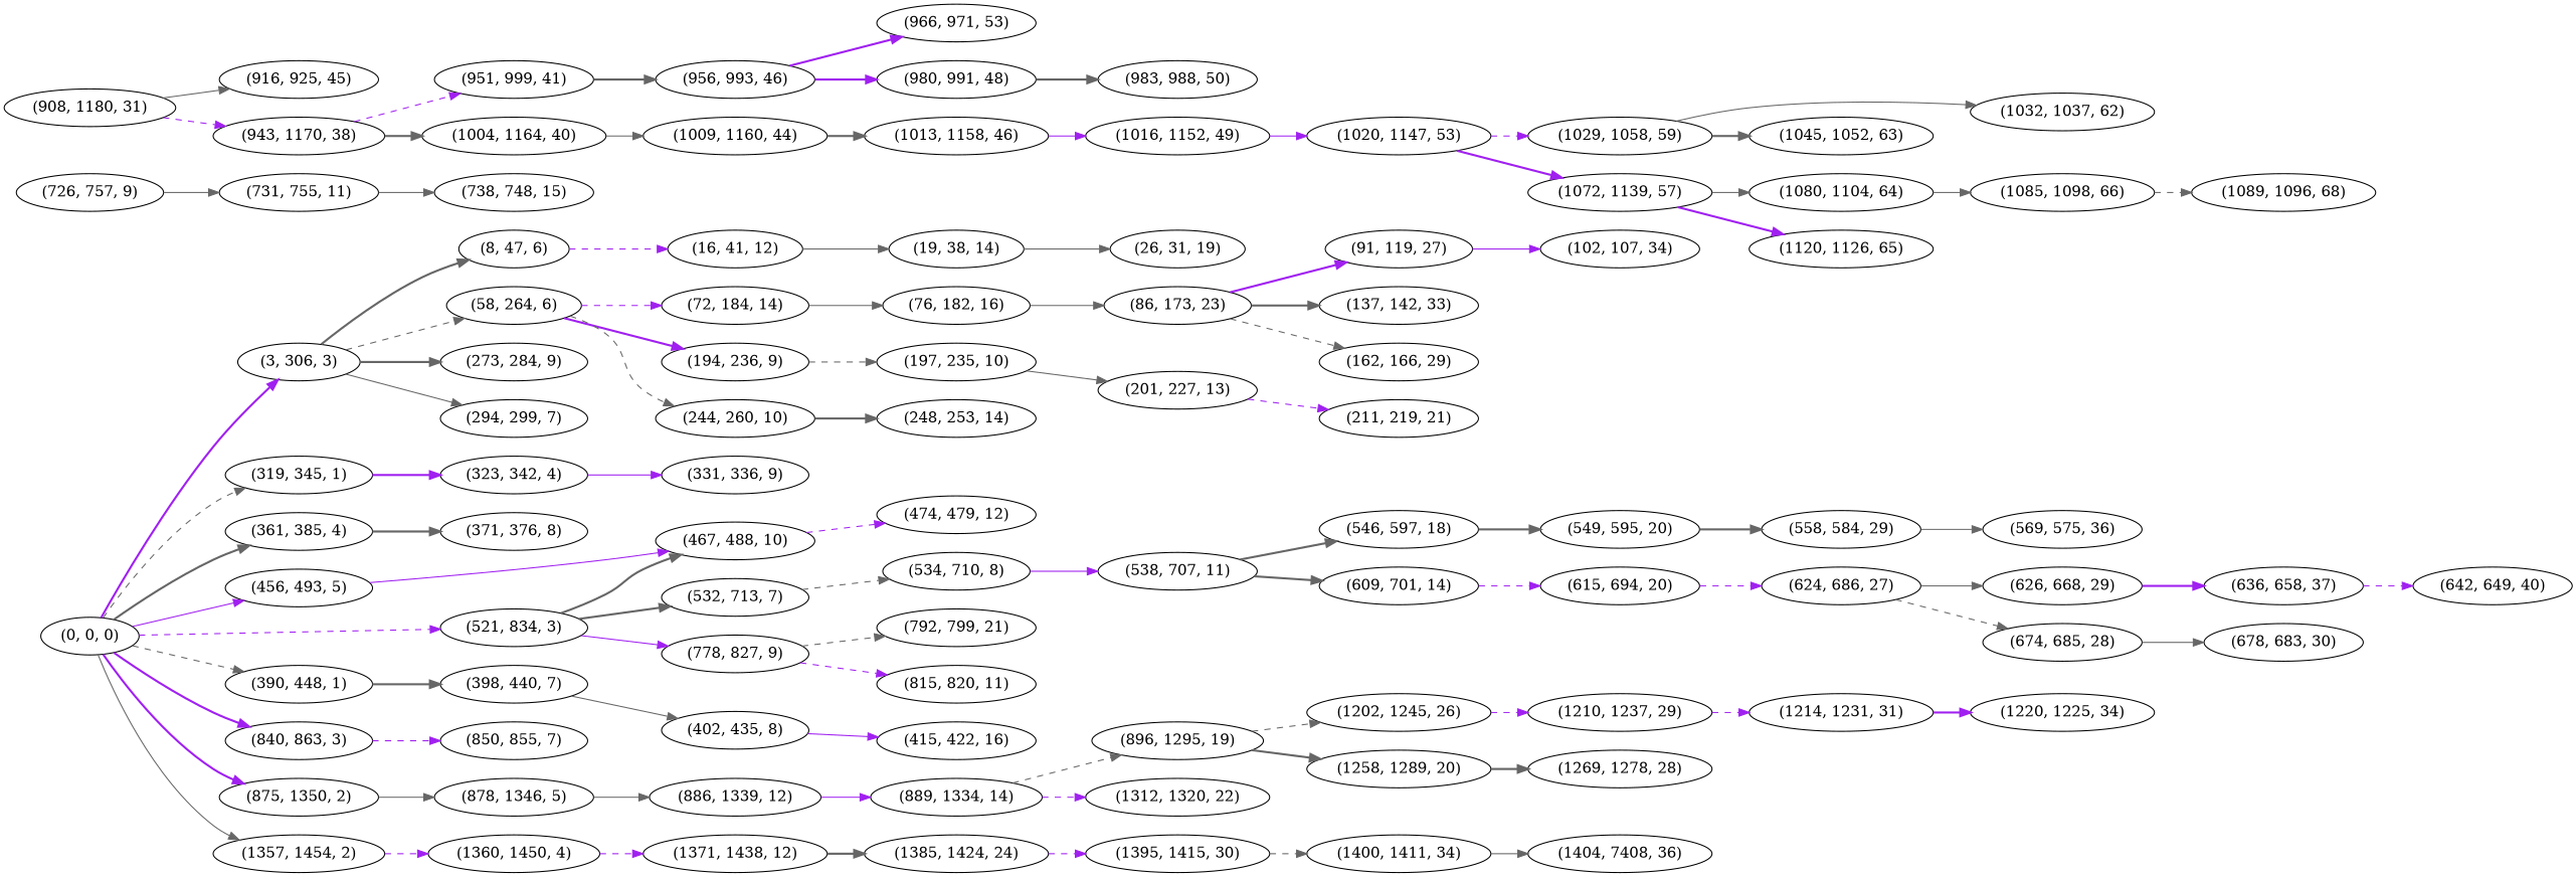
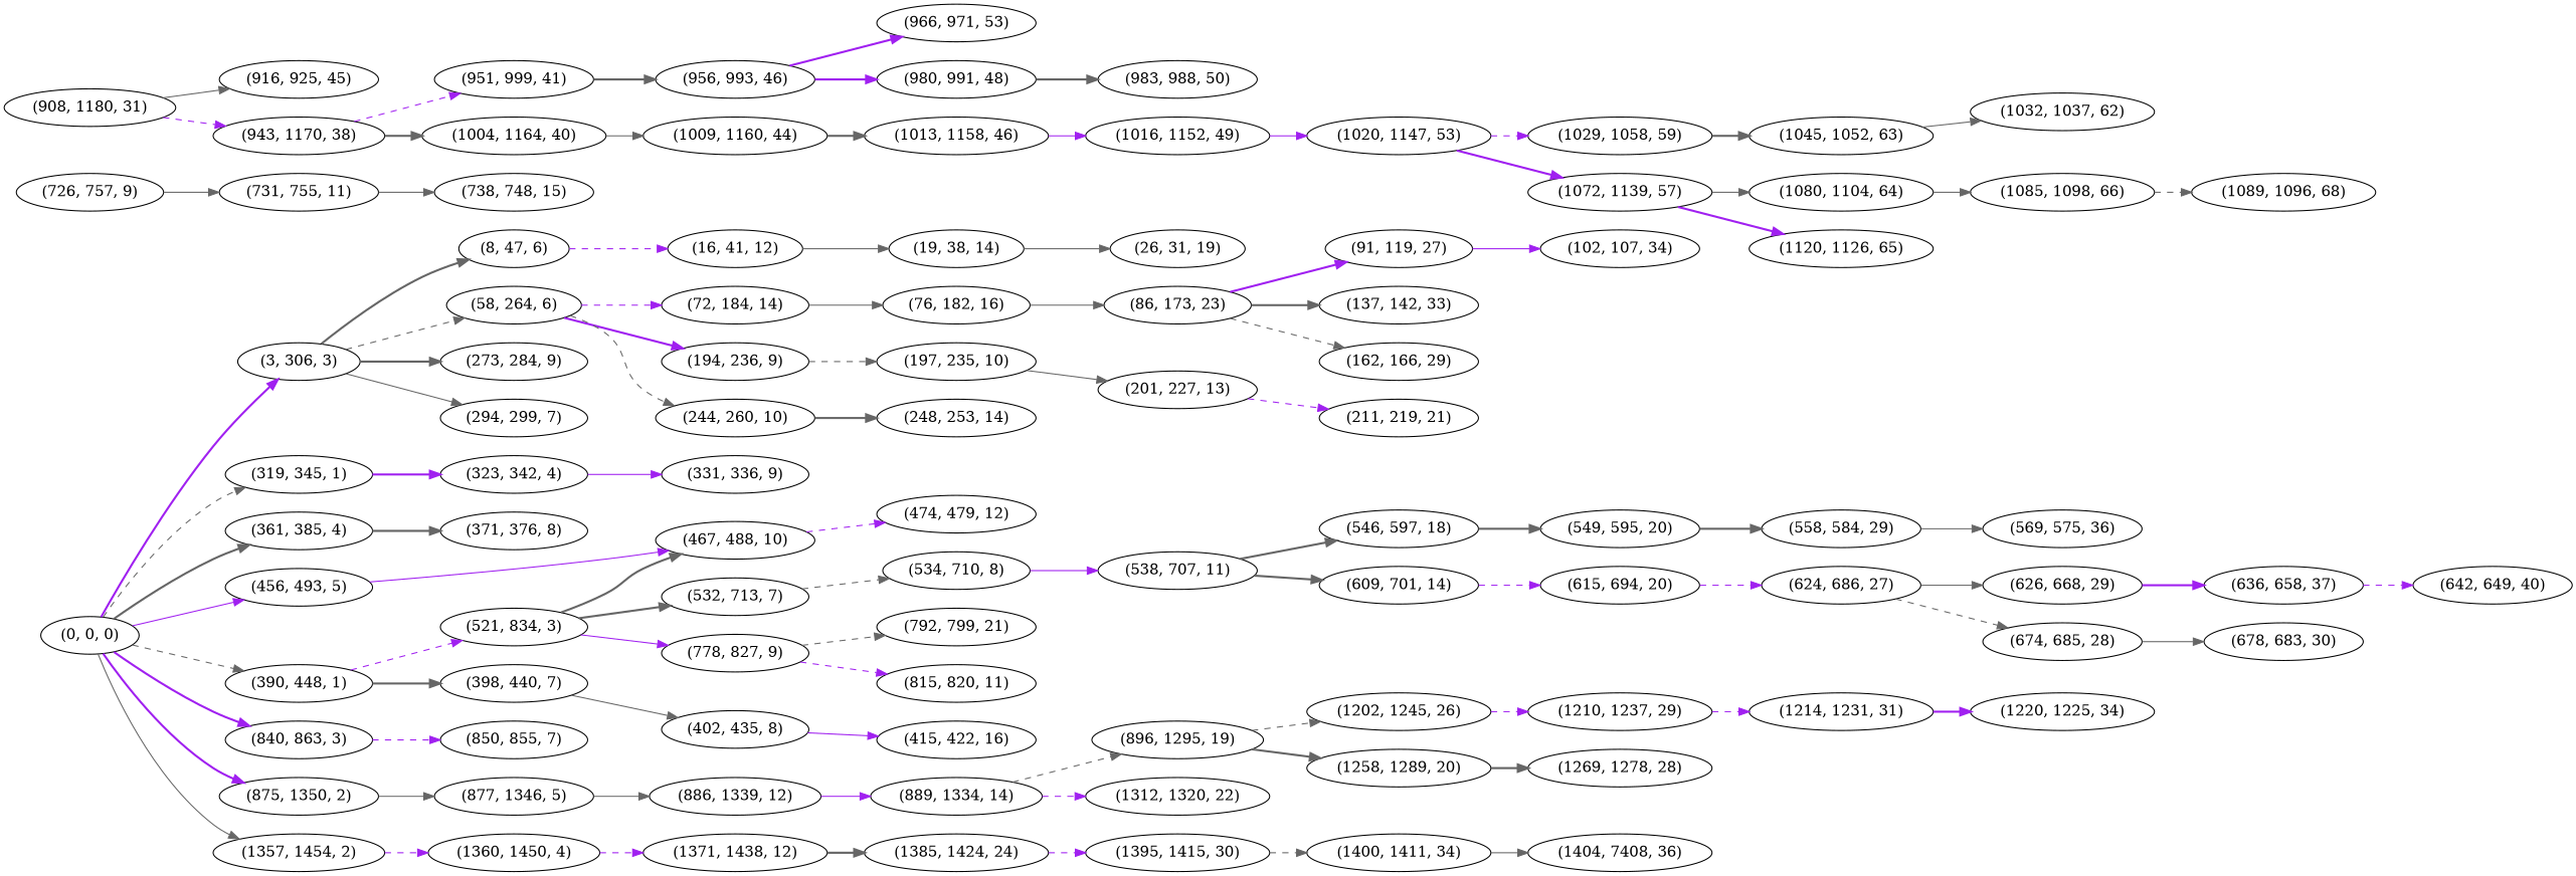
  digraph {
    rankdir=LR
    edge [color=gray40 style=bold]
    "(0, 0, 0)"
    "(3, 306, 3)"
    "(319, 345, 1)"
    "(361, 385, 4)"
    "(390, 448, 1)"
    "(456, 493, 5)"
    "(521, 834, 3)"
    "(840, 863, 3)"
    "(875, 1350, 2)"
    "(1357, 1454, 2)"
    "(8, 47, 6)"
    "(58, 264, 6)"
    "(273, 284, 9)"
    "(294, 299, 7)"
    "(323, 342, 4)"
    "(371, 376, 8)"
    "(398, 440, 7)"
    "(467, 488, 10)"
    "(532, 713, 7)"
    "(778, 827, 9)"
    "(850, 855, 7)"
-   "(878, 1346, 5)"
+   "(878, 1346, 5)" [label="(877, 1346, 5)"]
    "(1360, 1450, 4)"
    "(16, 41, 12)"
    "(72, 184, 14)"
    "(194, 236, 9)"
    "(244, 260, 10)"
    "(19, 38, 14)"
    "(26, 31, 19)"
    "(76, 182, 16)"
    "(197, 235, 10)"
    "(248, 253, 14)"
    "(86, 173, 23)"
    "(91, 119, 27)"
    "(137, 142, 33)"
    "(162, 166, 29)"
    "(102, 107, 34)"
    "(201, 227, 13)"
    "(211, 219, 21)"
    "(331, 336, 9)"
    "(402, 435, 8)"
    "(415, 422, 16)"
    "(474, 479, 12)"
    "(534, 710, 8)"
    "(726, 757, 9)"
    "(731, 755, 11)"
    "(792, 799, 21)"
    "(815, 820, 11)"
    "(538, 707, 11)"
    "(546, 597, 18)"
    "(609, 701, 14)"
    "(549, 595, 20)"
    "(615, 694, 20)"
    "(558, 584, 29)"
    "(569, 575, 36)"
    "(624, 686, 27)"
    "(626, 668, 29)"
    "(674, 685, 28)"
    "(636, 658, 37)"
    "(678, 683, 30)"
    "(642, 649, 40)"
    "(738, 748, 15)"
    "(886, 1339, 12)"
    "(889, 1334, 14)"
    "(896, 1295, 19)"
    "(1312, 1320, 22)"
    "(1202, 1245, 26)"
    "(1258, 1289, 20)"
    "(1210, 1237, 29)"
    "(1269, 1278, 28)"
    n71 [label="(916, 925, 45)"]
    "(908, 1180, 31)"
    "(943, 1170, 38)"
    "(951, 999, 41)"
    "(1004, 1164, 40)"
    "(956, 993, 46)"
    "(1009, 1160, 44)"
    "(966, 971, 53)"
    "(980, 991, 48)"
    "(983, 988, 50)"
    "(1013, 1158, 46)"
    "(1016, 1152, 49)"
    "(1020, 1147, 53)"
    "(1029, 1058, 59)"
    "(1072, 1139, 57)"
    "(1032, 1037, 62)"
    "(1045, 1052, 63)"
    "(1080, 1104, 64)"
    "(1120, 1126, 65)"
    "(1085, 1098, 66)"
    "(1089, 1096, 68)"
    "(1214, 1231, 31)"
    "(1220, 1225, 34)"
    "(1371, 1438, 12)"
    "(1385, 1424, 24)"
    "(1395, 1415, 30)"
    "(1400, 1411, 34)"
    n98 [label="(1404, 7408, 36)"]
    "(0, 0, 0)" -> "(3, 306, 3)" [color=purple]
    "(0, 0, 0)" -> "(319, 345, 1)" [style=dashed]
    "(0, 0, 0)" -> "(361, 385, 4)"
    "(0, 0, 0)" -> "(390, 448, 1)" [style=dashed]
    "(0, 0, 0)" -> "(456, 493, 5)" [color=purple style=solid]
-   "(0, 0, 0)" -> "(521, 834, 3)" [color=purple style=dashed]
+   "(390, 448, 1)" -> "(521, 834, 3)" [color=purple style=dashed]
    "(0, 0, 0)" -> "(840, 863, 3)" [color=purple]
    "(0, 0, 0)" -> "(875, 1350, 2)" [color=purple]
    "(0, 0, 0)" -> "(1357, 1454, 2)" [style=solid]
    "(3, 306, 3)" -> "(8, 47, 6)"
    "(3, 306, 3)" -> "(58, 264, 6)" [style=dashed]
    "(3, 306, 3)" -> "(273, 284, 9)"
    "(3, 306, 3)" -> "(294, 299, 7)" [style=solid]
    "(319, 345, 1)" -> "(323, 342, 4)" [color=purple]
    "(361, 385, 4)" -> "(371, 376, 8)"
    "(390, 448, 1)" -> "(398, 440, 7)"
    "(456, 493, 5)" -> "(467, 488, 10)" [color=purple style=solid]
    "(521, 834, 3)" -> "(467, 488, 10)"
    "(521, 834, 3)" -> "(532, 713, 7)"
    "(521, 834, 3)" -> "(778, 827, 9)" [color=purple style=solid]
    "(840, 863, 3)" -> "(850, 855, 7)" [color=purple style=dashed]
    "(875, 1350, 2)" -> "(878, 1346, 5)" [style=solid]
    "(1357, 1454, 2)" -> "(1360, 1450, 4)" [color=purple style=dashed]
    "(8, 47, 6)" -> "(16, 41, 12)" [color=purple style=dashed]
    "(58, 264, 6)" -> "(72, 184, 14)" [color=purple style=dashed]
    "(58, 264, 6)" -> "(194, 236, 9)" [color=purple]
    "(58, 264, 6)" -> "(244, 260, 10)" [style=dashed]
    "(323, 342, 4)" -> "(331, 336, 9)" [color=purple style=solid]
    "(398, 440, 7)" -> "(402, 435, 8)" [style=solid]
    "(467, 488, 10)" -> "(474, 479, 12)" [color=purple style=dashed]
    "(532, 713, 7)" -> "(534, 710, 8)" [style=dashed]
    "(778, 827, 9)" -> "(792, 799, 21)" [style=dashed]
    "(778, 827, 9)" -> "(815, 820, 11)" [color=purple style=dashed]
    "(878, 1346, 5)" -> "(886, 1339, 12)" [style=solid]
    "(1360, 1450, 4)" -> "(1371, 1438, 12)" [color=purple style=dashed]
    "(16, 41, 12)" -> "(19, 38, 14)" [style=solid]
    "(72, 184, 14)" -> "(76, 182, 16)" [style=solid]
    "(194, 236, 9)" -> "(197, 235, 10)" [style=dashed]
    "(244, 260, 10)" -> "(248, 253, 14)"
    "(19, 38, 14)" -> "(26, 31, 19)" [style=solid]
    "(76, 182, 16)" -> "(86, 173, 23)" [style=solid]
    "(197, 235, 10)" -> "(201, 227, 13)" [style=solid]
    "(86, 173, 23)" -> "(91, 119, 27)" [color=purple]
    "(86, 173, 23)" -> "(137, 142, 33)"
    "(86, 173, 23)" -> "(162, 166, 29)" [style=dashed]
    "(91, 119, 27)" -> "(102, 107, 34)" [color=purple style=solid]
    "(201, 227, 13)" -> "(211, 219, 21)" [color=purple style=dashed]
    "(402, 435, 8)" -> "(415, 422, 16)" [color=purple style=solid]
    "(534, 710, 8)" -> "(538, 707, 11)" [color=purple style=solid]
    "(726, 757, 9)" -> "(731, 755, 11)" [style=solid]
    "(731, 755, 11)" -> "(738, 748, 15)" [style=solid]
    "(538, 707, 11)" -> "(546, 597, 18)"
    "(538, 707, 11)" -> "(609, 701, 14)"
    "(546, 597, 18)" -> "(549, 595, 20)"
    "(609, 701, 14)" -> "(615, 694, 20)" [color=purple style=dashed]
    "(549, 595, 20)" -> "(558, 584, 29)"
    "(615, 694, 20)" -> "(624, 686, 27)" [color=purple style=dashed]
    "(558, 584, 29)" -> "(569, 575, 36)" [style=solid]
    "(624, 686, 27)" -> "(626, 668, 29)" [style=solid]
    "(624, 686, 27)" -> "(674, 685, 28)" [style=dashed]
    "(626, 668, 29)" -> "(636, 658, 37)" [color=purple]
    "(674, 685, 28)" -> "(678, 683, 30)" [style=solid]
    "(636, 658, 37)" -> "(642, 649, 40)" [color=purple style=dashed]
    "(886, 1339, 12)" -> "(889, 1334, 14)" [color=purple style=solid]
    "(889, 1334, 14)" -> "(896, 1295, 19)" [style=dashed]
    "(889, 1334, 14)" -> "(1312, 1320, 22)" [color=purple style=dashed]
    "(896, 1295, 19)" -> "(1202, 1245, 26)" [style=dashed]
    "(896, 1295, 19)" -> "(1258, 1289, 20)"
    "(1202, 1245, 26)" -> "(1210, 1237, 29)" [color=purple style=dashed]
    "(1258, 1289, 20)" -> "(1269, 1278, 28)"
    "(1210, 1237, 29)" -> "(1214, 1231, 31)" [color=purple style=dashed]
    "(908, 1180, 31)" -> n71 [style=solid]
    "(908, 1180, 31)" -> "(943, 1170, 38)" [color=purple style=dashed]
    "(943, 1170, 38)" -> "(951, 999, 41)" [color=purple style=dashed]
    "(943, 1170, 38)" -> "(1004, 1164, 40)"
    "(951, 999, 41)" -> "(956, 993, 46)"
    "(1004, 1164, 40)" -> "(1009, 1160, 44)" [style=solid]
    "(956, 993, 46)" -> "(966, 971, 53)" [color=purple]
    "(956, 993, 46)" -> "(980, 991, 48)" [color=purple]
    "(1009, 1160, 44)" -> "(1013, 1158, 46)"
    "(980, 991, 48)" -> "(983, 988, 50)"
    "(1013, 1158, 46)" -> "(1016, 1152, 49)" [color=purple style=solid]
    "(1016, 1152, 49)" -> "(1020, 1147, 53)" [color=purple style=solid]
    "(1020, 1147, 53)" -> "(1029, 1058, 59)" [color=purple style=dashed]
    "(1020, 1147, 53)" -> "(1072, 1139, 57)" [color=purple]
-   "(1029, 1058, 59)" -> "(1032, 1037, 62)" [style=solid]
+   "(1045, 1052, 63)" -> "(1032, 1037, 62)" [style=solid]
    "(1029, 1058, 59)" -> "(1045, 1052, 63)"
    "(1072, 1139, 57)" -> "(1080, 1104, 64)" [style=solid]
    "(1072, 1139, 57)" -> "(1120, 1126, 65)" [color=purple]
    "(1080, 1104, 64)" -> "(1085, 1098, 66)" [style=solid]
    "(1085, 1098, 66)" -> "(1089, 1096, 68)" [style=dashed]
    "(1214, 1231, 31)" -> "(1220, 1225, 34)" [color=purple]
    "(1371, 1438, 12)" -> "(1385, 1424, 24)"
    "(1385, 1424, 24)" -> "(1395, 1415, 30)" [color=purple style=dashed]
    "(1395, 1415, 30)" -> "(1400, 1411, 34)" [style=dashed]
    "(1400, 1411, 34)" -> n98 [style=solid]
  }
